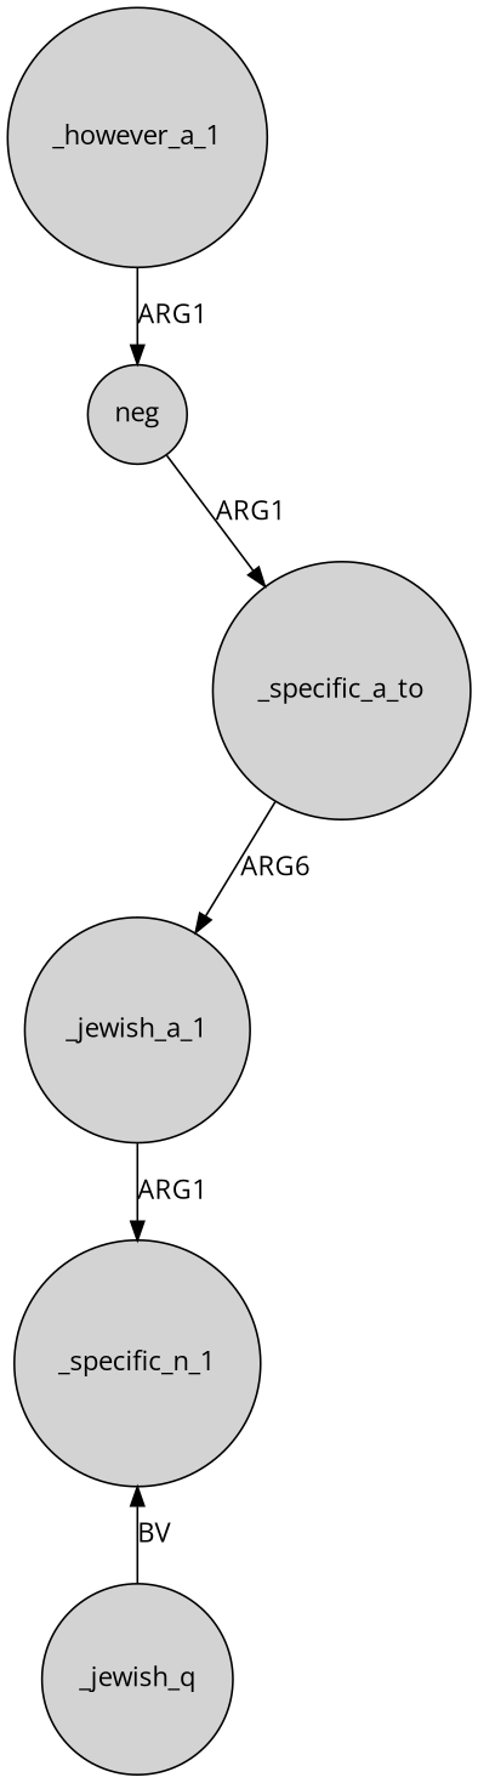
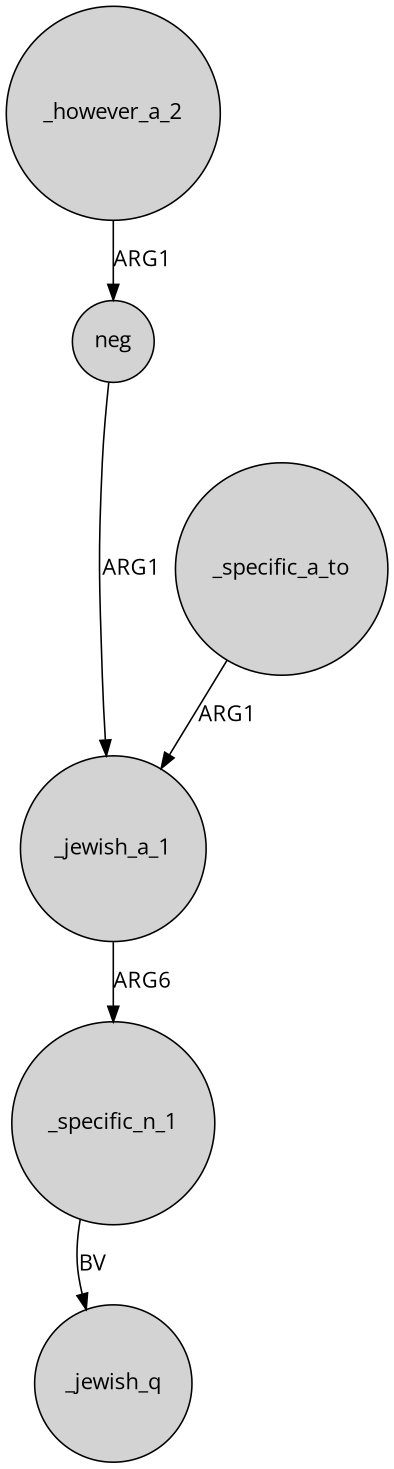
  digraph {
    fontname="Open Sans"
    node [fontname="Open Sans" shape=circle style=filled]
    edge [fontname="Open Sans"]
-   _however_a_1
+   _however_a_1 [label=_however_a_2]
    neg
    _jewish_a_1
    n4 [label=_specific_n_1]
    n5 [label=_jewish_q]
    _specific_a_to
    _however_a_1 -> neg [label=ARG1]
-   neg -> _specific_a_to [label=ARG1]
-   _jewish_a_1 -> n4 [label=ARG1]
-   n5 -> n4 [label=BV]
-   _specific_a_to -> _jewish_a_1 [label=ARG6]
+   neg -> _jewish_a_1 [label=ARG1]
+   _jewish_a_1 -> n4 [label=ARG6]
+   n4 -> n5 [label=BV]
+   _specific_a_to -> _jewish_a_1 [label=ARG1]
  }
